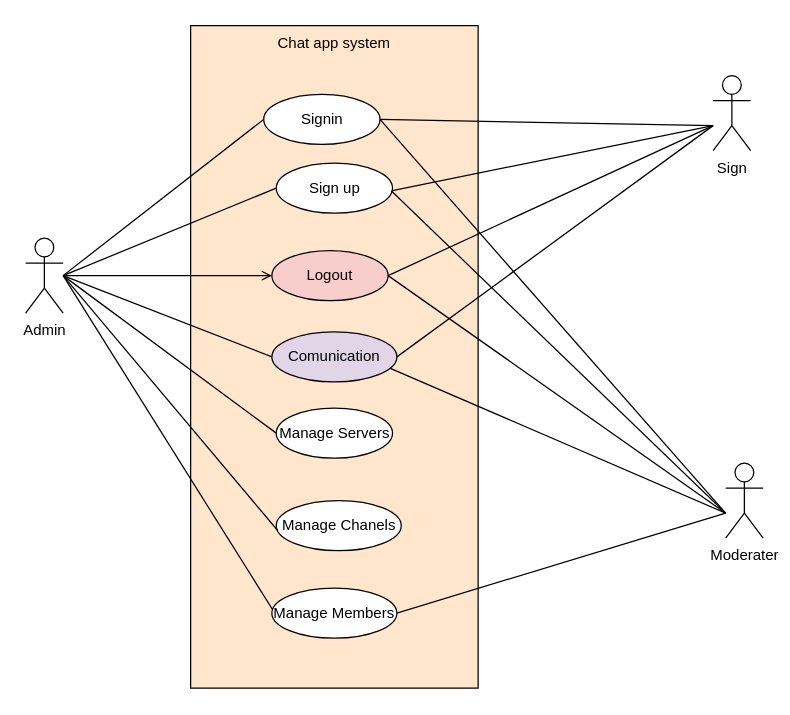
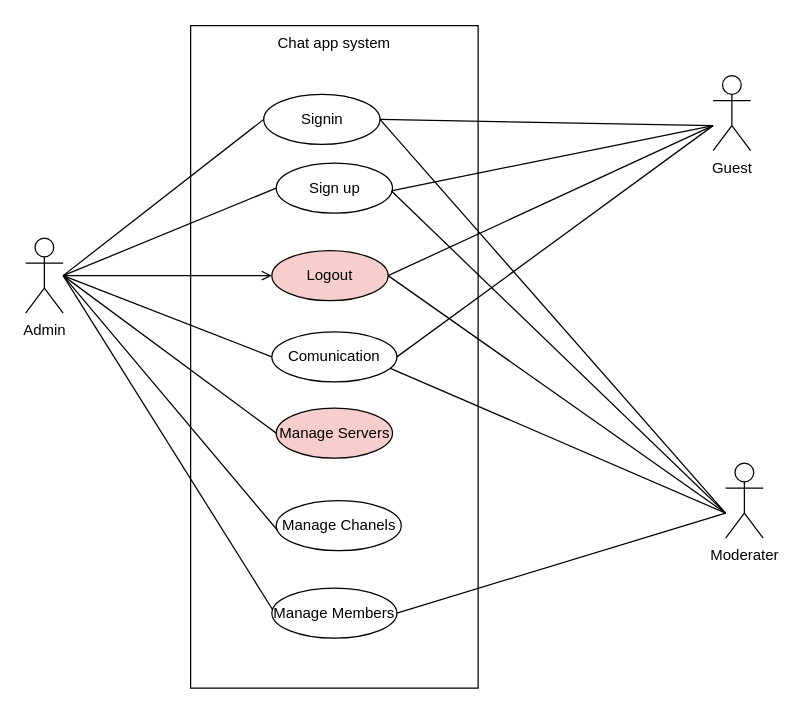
  <mxCell id="0" />
  <mxCell id="1" parent="0" />
- <mxCell id="2" value="Chat app system" style="rounded=0;html=1;horizontal=1;verticalAlign=top;align=center;whiteSpace=wrap;fillColor=#ffe6cc;" vertex="1" parent="1"><mxGeometry x="152" y="20" width="230" height="530" as="geometry" /></mxCell>
+ <mxCell id="2" value="Chat app system" style="rounded=0;html=1;horizontal=1;verticalAlign=top;align=center;whiteSpace=wrap;" vertex="1" parent="1"><mxGeometry x="152" y="20" width="230" height="530" as="geometry" /></mxCell>
  <mxCell id="3" value="Signin" style="ellipse;whiteSpace=wrap;html=1;" vertex="1" parent="1"><mxGeometry x="210.5" y="75" width="93" height="40" as="geometry" /></mxCell>
  <mxCell id="4" value="Sign up" style="ellipse;whiteSpace=wrap;html=1;" vertex="1" parent="1"><mxGeometry x="220.5" y="130" width="93" height="40" as="geometry" /></mxCell>
  <mxCell id="5" value="Logout" style="ellipse;whiteSpace=wrap;html=1;fillColor=#f8cecc;" vertex="1" parent="1"><mxGeometry x="217" y="200" width="93" height="40" as="geometry" /></mxCell>
- <mxCell id="6" value="Manage Servers" style="ellipse;whiteSpace=wrap;html=1;" vertex="1" parent="1"><mxGeometry x="220.5" y="326" width="93" height="40" as="geometry" /></mxCell>
+ <mxCell id="6" value="Manage Servers" style="ellipse;whiteSpace=wrap;html=1;fillColor=#f8cecc;" vertex="1" parent="1"><mxGeometry x="220.5" y="326" width="93" height="40" as="geometry" /></mxCell>
  <mxCell id="7" value="Manage Chanels" style="ellipse;whiteSpace=wrap;html=1;" vertex="1" parent="1"><mxGeometry x="220.5" y="400" width="100" height="40" as="geometry" /></mxCell>
  <mxCell id="8" value="Manage Members" style="ellipse;whiteSpace=wrap;html=1;" vertex="1" parent="1"><mxGeometry x="217" y="470" width="100" height="40" as="geometry" /></mxCell>
- <mxCell id="9" value="Comunication" style="ellipse;whiteSpace=wrap;html=1;fillColor=#e1d5e7;" vertex="1" parent="1"><mxGeometry x="217" y="265" width="100" height="40" as="geometry" /></mxCell>
+ <mxCell id="9" value="Comunication" style="ellipse;whiteSpace=wrap;html=1;" vertex="1" parent="1"><mxGeometry x="217" y="265" width="100" height="40" as="geometry" /></mxCell>
  <mxCell id="10" value="Admin" style="shape=umlActor;verticalLabelPosition=bottom;verticalAlign=top;html=1;outlineConnect=0;" vertex="1" parent="1"><mxGeometry x="20" y="190" width="30" height="60" as="geometry" /></mxCell>
  <mxCell id="11" value="" style="endArrow=none;html=1;rounded=0;entryX=0;entryY=0.5;entryDx=0;entryDy=0;" edge="1" parent="1" target="3"><mxGeometry width="50" height="50" relative="1" as="geometry"><mxPoint x="50" y="220" as="sourcePoint" /><mxPoint x="300" y="270" as="targetPoint" /></mxGeometry></mxCell>
  <mxCell id="12" value="" style="endArrow=none;html=1;rounded=0;entryX=0;entryY=0.5;entryDx=0;entryDy=0;" edge="1" parent="1" target="4"><mxGeometry width="50" height="50" relative="1" as="geometry"><mxPoint x="50" y="220" as="sourcePoint" /><mxPoint x="300" y="270" as="targetPoint" /></mxGeometry></mxCell>
  <mxCell id="13" value="" style="endArrow=open;html=1;rounded=0;entryX=0;entryY=0.5;entryDx=0;entryDy=0;" edge="1" parent="1" source="10" target="5"><mxGeometry width="50" height="50" relative="1" as="geometry"><mxPoint x="60" y="224" as="sourcePoint" /><mxPoint x="231" y="160" as="targetPoint" /></mxGeometry></mxCell>
  <mxCell id="14" value="" style="endArrow=none;html=1;rounded=0;entryX=0;entryY=0.5;entryDx=0;entryDy=0;" edge="1" parent="1" target="9"><mxGeometry width="50" height="50" relative="1" as="geometry"><mxPoint x="50" y="220" as="sourcePoint" /><mxPoint x="227" y="230" as="targetPoint" /></mxGeometry></mxCell>
  <mxCell id="15" value="" style="endArrow=none;html=1;rounded=0;entryX=0;entryY=0.5;entryDx=0;entryDy=0;" edge="1" parent="1" target="6"><mxGeometry width="50" height="50" relative="1" as="geometry"><mxPoint x="50" y="220" as="sourcePoint" /><mxPoint x="227" y="295" as="targetPoint" /></mxGeometry></mxCell>
  <mxCell id="16" value="" style="endArrow=none;html=1;rounded=0;entryX=0.013;entryY=0.603;entryDx=0;entryDy=0;entryPerimeter=0;" edge="1" parent="1" target="7"><mxGeometry width="50" height="50" relative="1" as="geometry"><mxPoint x="50" y="220" as="sourcePoint" /><mxPoint x="230" y="356" as="targetPoint" /></mxGeometry></mxCell>
  <mxCell id="17" value="" style="endArrow=none;html=1;rounded=0;entryX=0.005;entryY=0.427;entryDx=0;entryDy=0;entryPerimeter=0;" edge="1" parent="1" target="8"><mxGeometry width="50" height="50" relative="1" as="geometry"><mxPoint x="50" y="220" as="sourcePoint" /><mxPoint x="232" y="434" as="targetPoint" /></mxGeometry></mxCell>
- <mxCell id="18" value="Sign" style="shape=umlActor;verticalLabelPosition=bottom;verticalAlign=top;html=1;outlineConnect=0;" vertex="1" parent="1"><mxGeometry x="570" y="60" width="30" height="60" as="geometry" /></mxCell>
+ <mxCell id="18" value="Guest" style="shape=umlActor;verticalLabelPosition=bottom;verticalAlign=top;html=1;outlineConnect=0;" vertex="1" parent="1"><mxGeometry x="570" y="60" width="30" height="60" as="geometry" /></mxCell>
  <mxCell id="19" value="Moderater" style="shape=umlActor;verticalLabelPosition=bottom;verticalAlign=top;html=1;outlineConnect=0;" vertex="1" parent="1"><mxGeometry x="580" y="370" width="30" height="60" as="geometry" /></mxCell>
  <mxCell id="20" value="" style="endArrow=none;html=1;rounded=0;exitX=1;exitY=0.5;exitDx=0;exitDy=0;" edge="1" parent="1" source="3"><mxGeometry width="50" height="50" relative="1" as="geometry"><mxPoint x="420" y="190" as="sourcePoint" /><mxPoint x="570" y="100" as="targetPoint" /></mxGeometry></mxCell>
  <mxCell id="21" value="" style="endArrow=none;html=1;rounded=0;exitX=0.999;exitY=0.548;exitDx=0;exitDy=0;exitPerimeter=0;" edge="1" parent="1" source="4"><mxGeometry width="50" height="50" relative="1" as="geometry"><mxPoint x="323" y="90" as="sourcePoint" /><mxPoint x="570" y="100" as="targetPoint" /></mxGeometry></mxCell>
  <mxCell id="22" value="" style="endArrow=none;html=1;rounded=0;exitX=1;exitY=0.5;exitDx=0;exitDy=0;" edge="1" parent="1" source="5"><mxGeometry width="50" height="50" relative="1" as="geometry"><mxPoint x="333" y="100" as="sourcePoint" /><mxPoint x="570" y="100" as="targetPoint" /></mxGeometry></mxCell>
  <mxCell id="23" value="" style="endArrow=none;html=1;rounded=0;exitX=1;exitY=0.5;exitDx=0;exitDy=0;" edge="1" parent="1" source="9"><mxGeometry width="50" height="50" relative="1" as="geometry"><mxPoint x="320" y="230" as="sourcePoint" /><mxPoint x="570" y="100" as="targetPoint" /></mxGeometry></mxCell>
  <mxCell id="24" value="" style="endArrow=none;html=1;rounded=0;exitX=1;exitY=0.5;exitDx=0;exitDy=0;" edge="1" parent="1" source="8"><mxGeometry width="50" height="50" relative="1" as="geometry"><mxPoint x="350" y="380" as="sourcePoint" /><mxPoint x="580" y="410" as="targetPoint" /></mxGeometry></mxCell>
  <mxCell id="25" value="" style="endArrow=none;html=1;rounded=0;exitX=0.943;exitY=0.724;exitDx=0;exitDy=0;exitPerimeter=0;" edge="1" parent="1" source="9"><mxGeometry width="50" height="50" relative="1" as="geometry"><mxPoint x="350" y="230" as="sourcePoint" /><mxPoint x="580" y="410" as="targetPoint" /></mxGeometry></mxCell>
  <mxCell id="26" value="" style="endArrow=none;html=1;rounded=0;exitX=1;exitY=0.5;exitDx=0;exitDy=0;" edge="1" parent="1" source="5"><mxGeometry width="50" height="50" relative="1" as="geometry"><mxPoint x="350" y="230" as="sourcePoint" /><mxPoint x="580" y="410" as="targetPoint" /></mxGeometry></mxCell>
  <mxCell id="27" value="" style="endArrow=none;html=1;rounded=0;exitX=0.989;exitY=0.553;exitDx=0;exitDy=0;exitPerimeter=0;" edge="1" parent="1" source="4"><mxGeometry width="50" height="50" relative="1" as="geometry"><mxPoint x="320" y="160" as="sourcePoint" /><mxPoint x="580" y="410" as="targetPoint" /></mxGeometry></mxCell>
  <mxCell id="28" value="" style="endArrow=none;html=1;rounded=0;exitX=1;exitY=0.5;exitDx=0;exitDy=0;" edge="1" parent="1" source="3"><mxGeometry width="50" height="50" relative="1" as="geometry"><mxPoint x="390" y="270" as="sourcePoint" /><mxPoint x="580" y="410" as="targetPoint" /></mxGeometry></mxCell>
